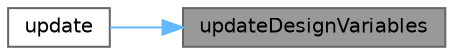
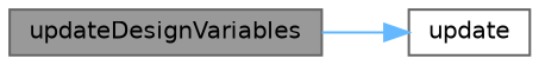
  digraph {
    rankdir=RL
    node [fontname=Helvetica fontsize=10 shape=box style=filled]
    n1 [color=gray40 fillcolor=grey60 fontcolor=black height=0.2 label=updateDesignVariables width=0.4]
    n2 [color=grey40 fillcolor=white height=0.2 label=update width=0.4]
-   n1 -> n2 [color=steelblue1 dir=back fontname=Helvetica fontsize=10 labelfontname=Helvetica labelfontsize=10 style=solid]
+   n2 -> n1 [color=steelblue1 dir=back fontname=Helvetica fontsize=10 labelfontname=Helvetica labelfontsize=10 style=solid]
  }
